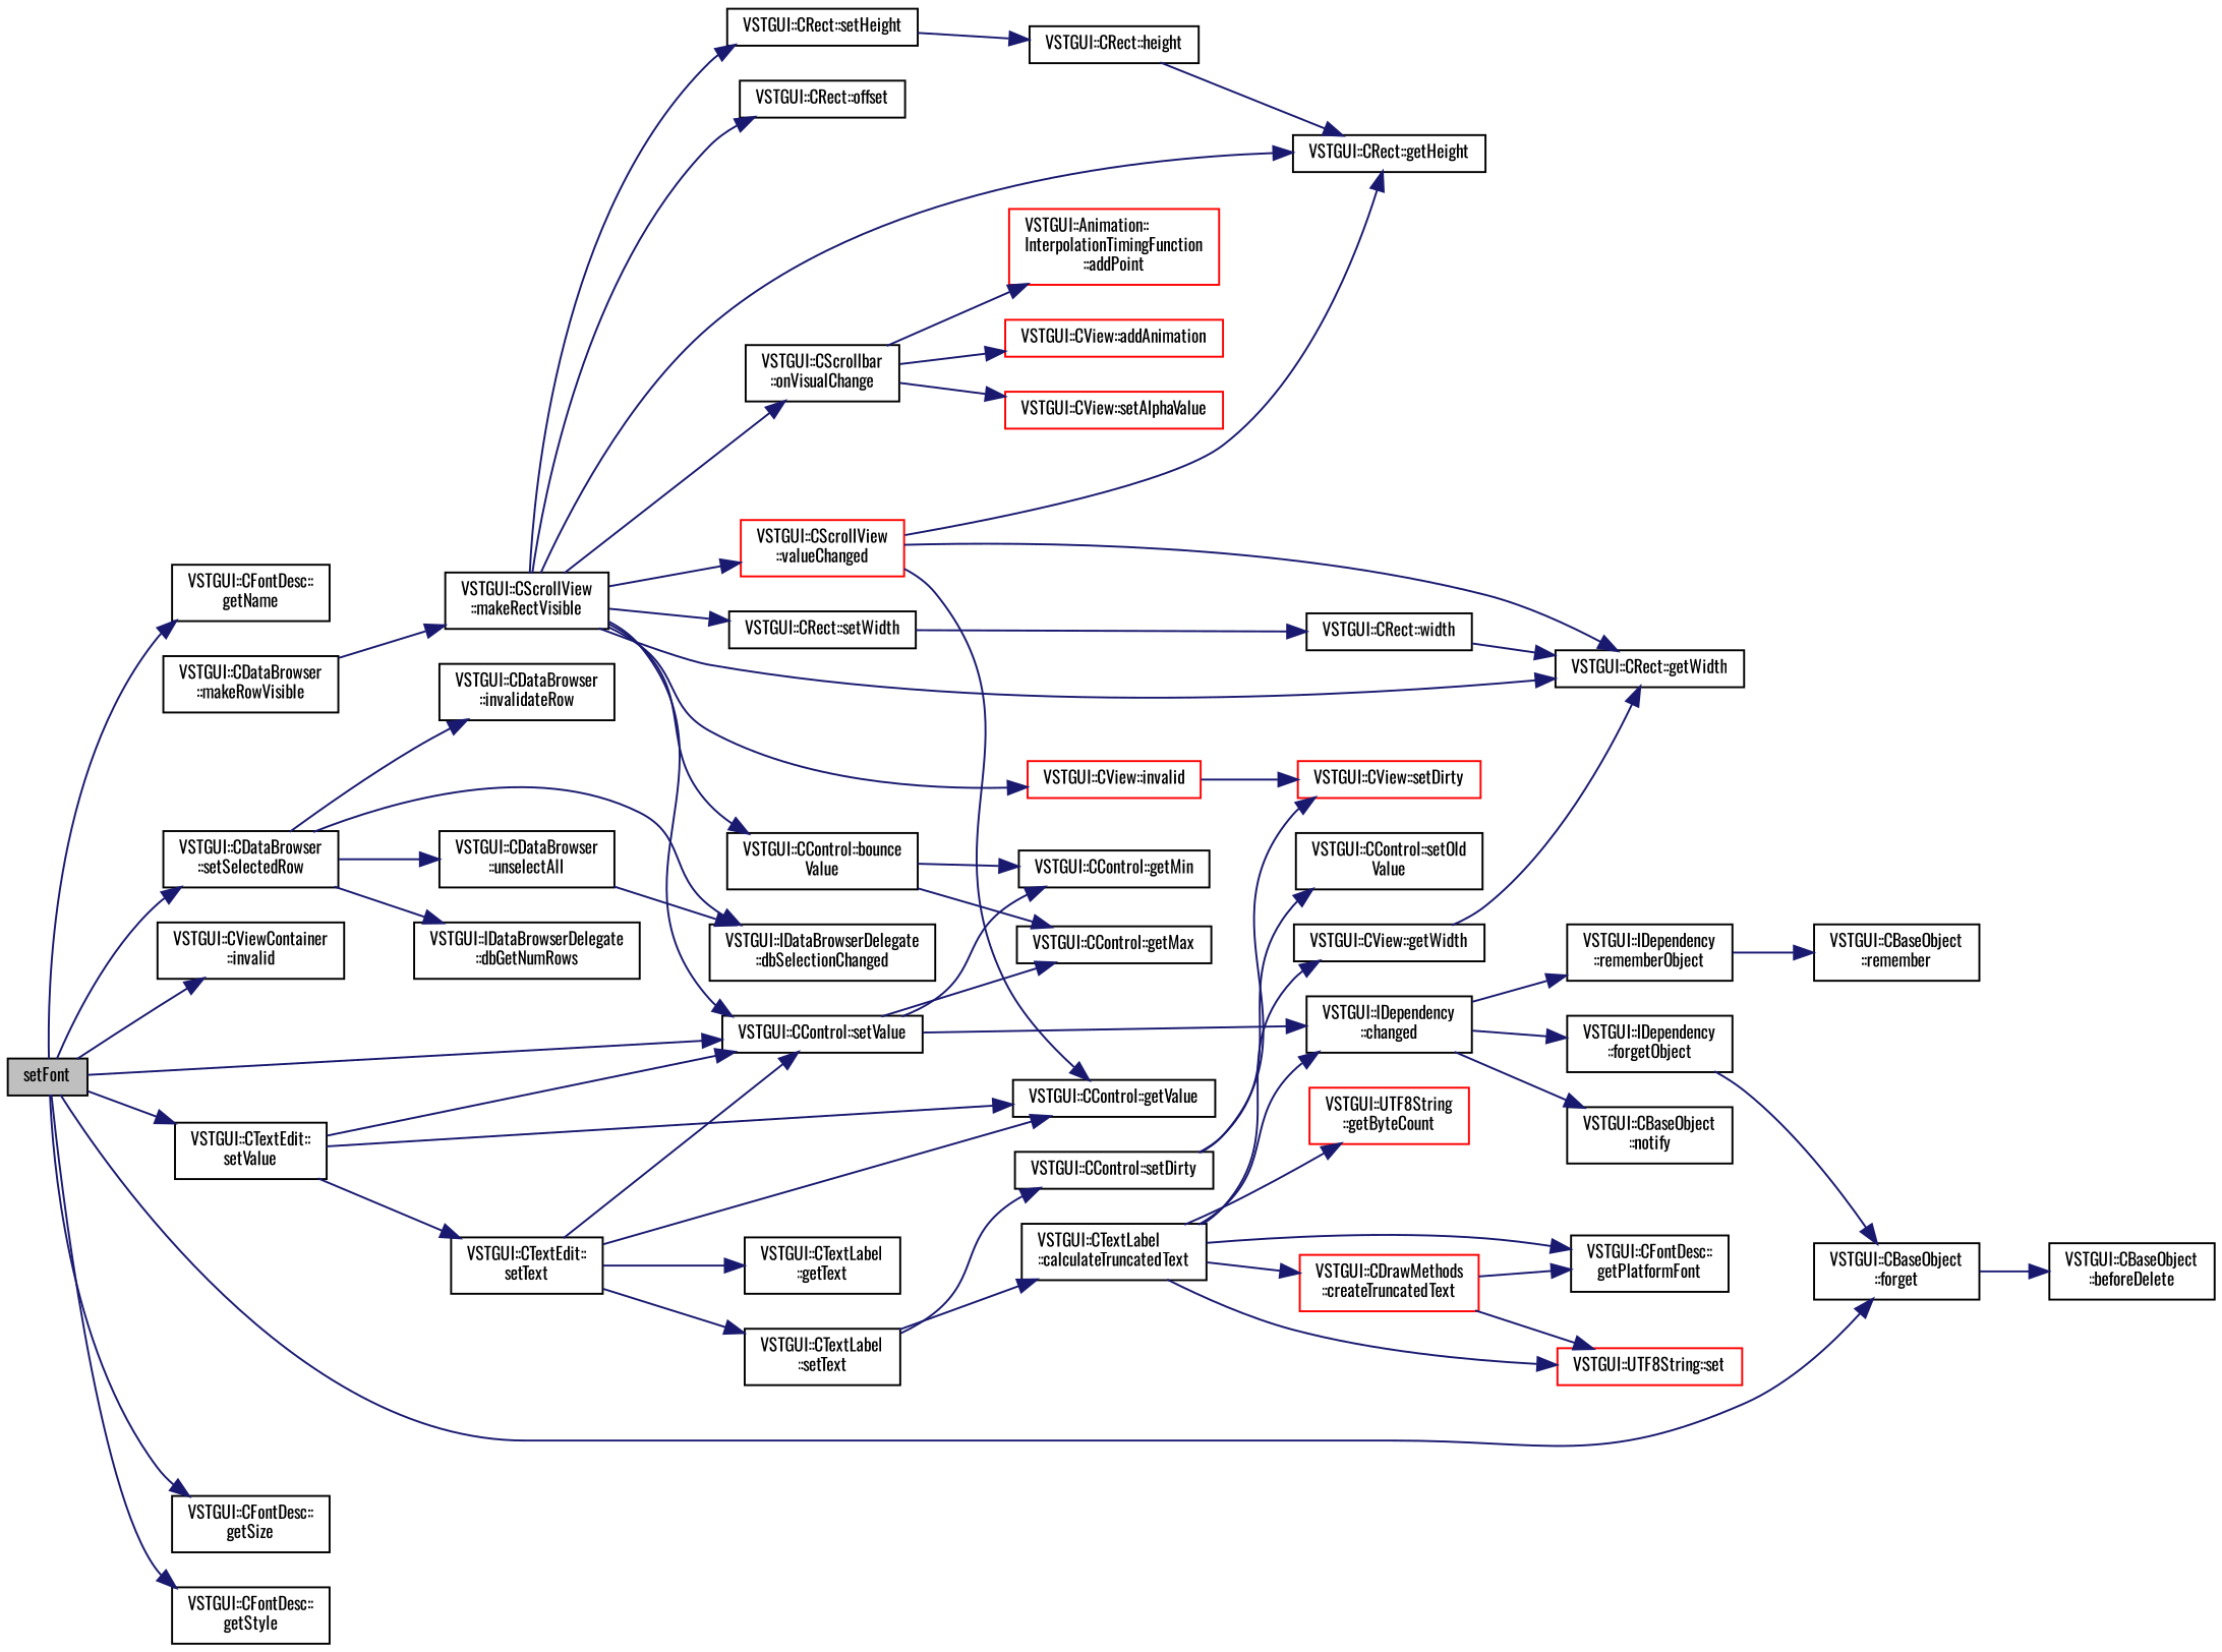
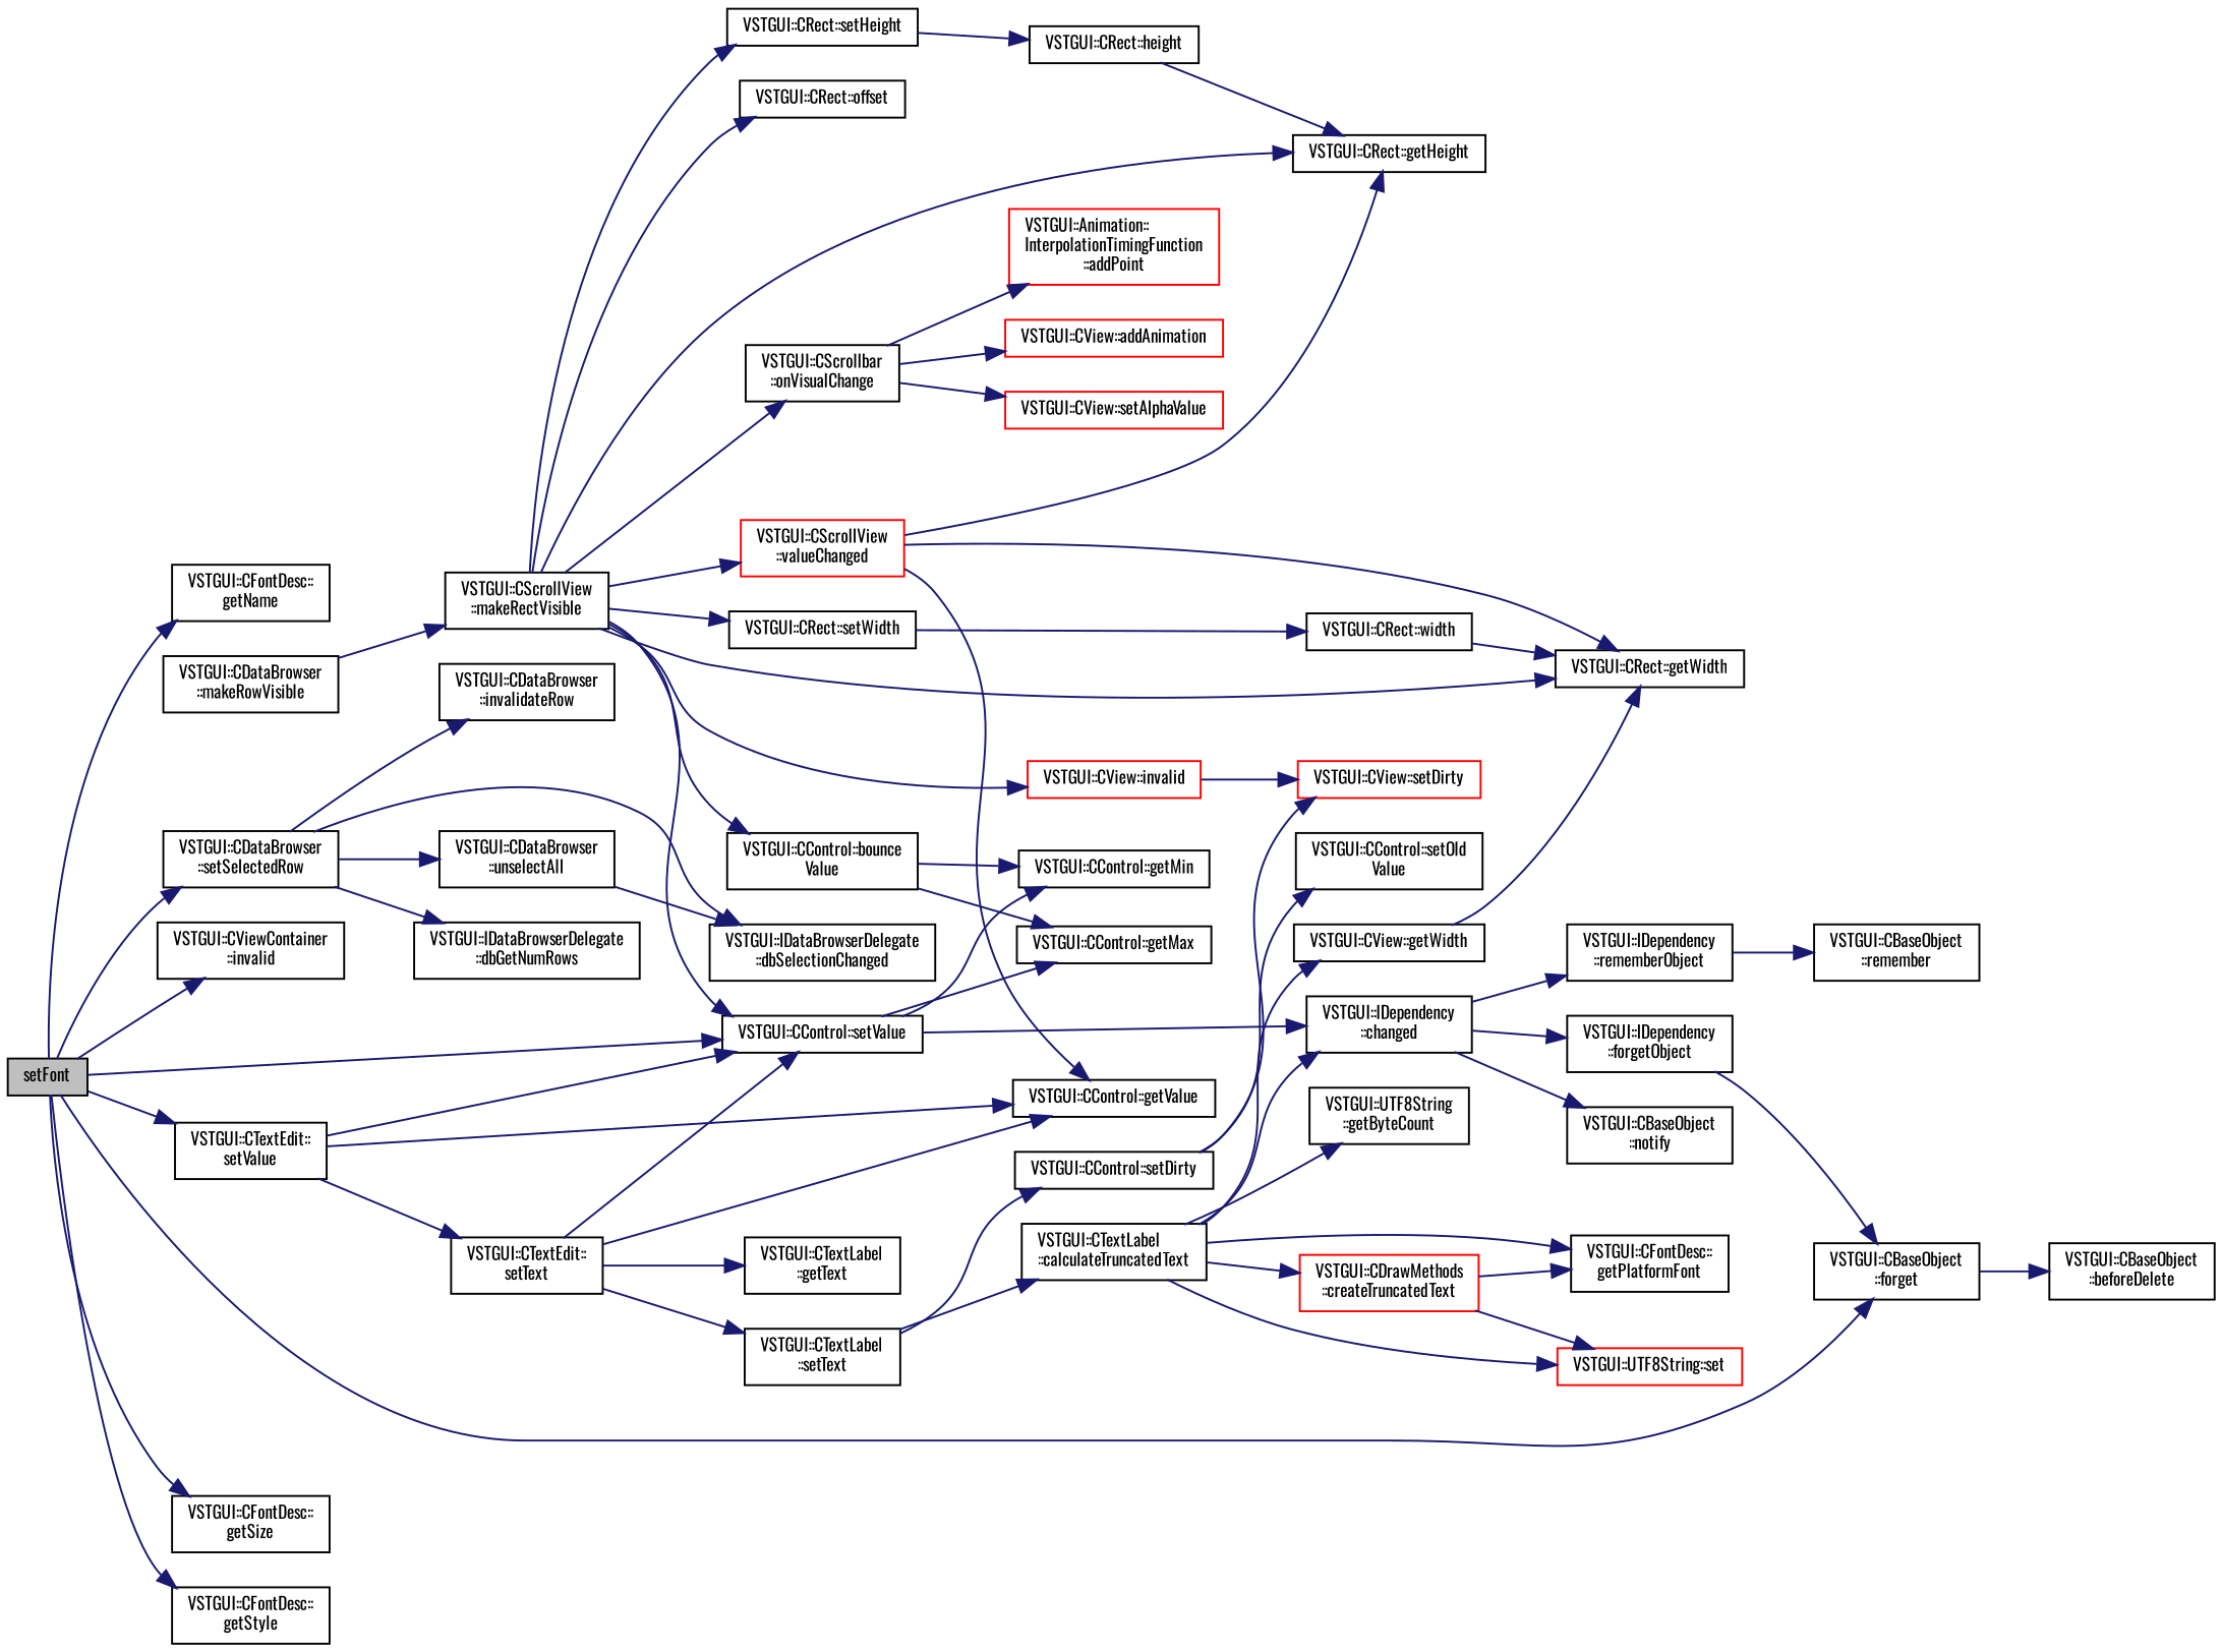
  digraph {
    fontname=Oswald
    rankdir=LR
    node [color=black fontname=Oswald fontsize=9 shape=record]
    edge [color=midnightblue fontname=Oswald fontsize=9 labelfontname=Arial labelfontsize=9 style=solid]
    n1 [fillcolor=grey75 fontcolor=black height=0.2 label=setFont style=filled width=0.4]
    n2 [height=0.2 label="VSTGUI::CBaseObject\l::forget" width=0.4]
    n3 [height=0.2 label="VSTGUI::CTextEdit::\lsetValue" width=0.4]
    n4 [height=0.2 label="VSTGUI::CControl::setValue" width=0.4]
    n5 [height=0.2 label="VSTGUI::CFontDesc::\lgetSize" width=0.4]
    n6 [height=0.2 label="VSTGUI::CFontDesc::\lgetStyle" width=0.4]
    n7 [height=0.2 label="VSTGUI::CFontDesc::\lgetName" width=0.4]
    n8 [height=0.2 label="VSTGUI::CDataBrowser\l::setSelectedRow" width=0.4]
    n9 [height=0.2 label="VSTGUI::CViewContainer\l::invalid" width=0.4]
    n10 [height=0.2 label="VSTGUI::CBaseObject\l::beforeDelete" width=0.4]
    n11 [height=0.2 label="VSTGUI::CControl::getValue" width=0.4]
    n12 [height=0.2 label="VSTGUI::CTextEdit::\lsetText" width=0.4]
    n13 [height=0.2 label="VSTGUI::CControl::getMin" width=0.4]
    n14 [height=0.2 label="VSTGUI::CControl::getMax" width=0.4]
    n15 [height=0.2 label="VSTGUI::IDependency\l::changed" width=0.4]
    n16 [height=0.2 label="VSTGUI::CDataBrowser\l::unselectAll" width=0.4]
    n17 [height=0.2 label="VSTGUI::IDataBrowserDelegate\l::dbSelectionChanged" width=0.4]
    n18 [height=0.2 label="VSTGUI::IDataBrowserDelegate\l::dbGetNumRows" width=0.4]
    n19 [height=0.2 label="VSTGUI::CDataBrowser\l::invalidateRow" width=0.4]
    n20 [height=0.2 label="VSTGUI::CTextLabel\l::setText" width=0.4]
    n21 [height=0.2 label="VSTGUI::CTextLabel\l::getText" width=0.4]
    n22 [height=0.2 label="VSTGUI::IDependency\l::rememberObject" width=0.4]
    n23 [height=0.2 label="VSTGUI::CBaseObject\l::notify" width=0.4]
    n24 [height=0.2 label="VSTGUI::IDependency\l::forgetObject" width=0.4]
    n25 [height=0.2 label="VSTGUI::CBaseObject\l::remember" width=0.4]
    n26 [height=0.2 label="VSTGUI::CTextLabel\l::calculateTruncatedText" width=0.4]
    n27 [height=0.2 label="VSTGUI::CControl::setDirty" width=0.4]
-   n28 [color=red height=0.2 label="VSTGUI::UTF8String\l::getByteCount" width=0.4]
+   n28 [height=0.2 label="VSTGUI::UTF8String\l::getByteCount" width=0.4]
    n29 [height=0.2 label="VSTGUI::CFontDesc::\lgetPlatformFont" width=0.4]
    n30 [color=red height=0.2 label="VSTGUI::CDrawMethods\l::createTruncatedText" width=0.4]
    n31 [color=red height=0.2 label="VSTGUI::UTF8String::set" width=0.4]
    n32 [height=0.2 label="VSTGUI::CView::getWidth" width=0.4]
    n33 [color=red height=0.2 label="VSTGUI::CView::setDirty" width=0.4]
    n34 [height=0.2 label="VSTGUI::CControl::setOld\lValue" width=0.4]
    n35 [height=0.2 label="VSTGUI::CRect::getWidth" width=0.4]
    n36 [height=0.2 label="VSTGUI::CDataBrowser\l::makeRowVisible" width=0.4]
    n37 [height=0.2 label="VSTGUI::CScrollView\l::makeRectVisible" width=0.4]
    n38 [height=0.2 label="VSTGUI::CRect::offset" width=0.4]
    n39 [height=0.2 label="VSTGUI::CRect::setWidth" width=0.4]
    n40 [height=0.2 label="VSTGUI::CRect::setHeight" width=0.4]
    n41 [height=0.2 label="VSTGUI::CRect::getHeight" width=0.4]
    n42 [height=0.2 label="VSTGUI::CControl::bounce\lValue" width=0.4]
    n43 [height=0.2 label="VSTGUI::CScrollbar\l::onVisualChange" width=0.4]
    n44 [color=red height=0.2 label="VSTGUI::CView::invalid" width=0.4]
    n45 [color=red height=0.2 label="VSTGUI::CScrollView\l::valueChanged" width=0.4]
    n46 [height=0.2 label="VSTGUI::CRect::width" width=0.4]
    n47 [height=0.2 label="VSTGUI::CRect::height" width=0.4]
    n48 [color=red height=0.2 label="VSTGUI::Animation::\lInterpolationTimingFunction\l::addPoint" width=0.4]
    n49 [color=red height=0.2 label="VSTGUI::CView::addAnimation" width=0.4]
    n50 [color=red height=0.2 label="VSTGUI::CView::setAlphaValue" width=0.4]
    n1 -> n2
    n1 -> n3
    n1 -> n4
    n1 -> n5
    n1 -> n6
    n1 -> n7
    n1 -> n8
    n1 -> n9
    n2 -> n10
    n3 -> n4
    n3 -> n11
    n3 -> n12
    n4 -> n13
    n4 -> n14
    n4 -> n15
    n8 -> n16
    n8 -> n17
    n8 -> n18
    n8 -> n19
    n12 -> n4
    n12 -> n11
    n12 -> n20
    n12 -> n21
    n15 -> n22
    n15 -> n23
    n15 -> n24
    n16 -> n17
    n20 -> n26
    n20 -> n27
    n22 -> n25
    n24 -> n2
    n26 -> n15
    n26 -> n28
    n26 -> n29
    n26 -> n30
    n26 -> n31
    n26 -> n32
    n27 -> n33
    n27 -> n34
    n30 -> n29
    n30 -> n31
    n32 -> n35
    n36 -> n37
    n37 -> n4
    n37 -> n35
    n37 -> n38
    n37 -> n39
    n37 -> n40
    n37 -> n41
    n37 -> n42
    n37 -> n43
    n37 -> n44
    n37 -> n45
    n39 -> n46
    n40 -> n47
    n42 -> n13
    n42 -> n14
    n43 -> n48
    n43 -> n49
    n43 -> n50
    n44 -> n33
    n45 -> n11
    n45 -> n35
    n45 -> n41
    n46 -> n35
    n47 -> n41
  }
